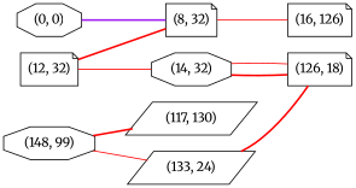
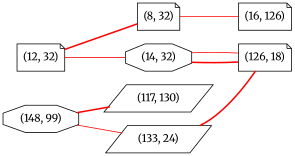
  graph {
    fontname=Merriweather
    rankdir=LR
    node [fontname=Merriweather shape=note]
    edge [color=red fontname=Merriweather style=bold weight=1]
-   "(0, 0)" [shape=octagon]
    "(8, 32)"
    "(16, 126)"
    "(148, 99)" [shape=octagon]
    "(117, 130)" [shape=parallelogram]
    "(133, 24)" [shape=parallelogram]
    "(126, 18)"
    "(12, 32)"
    "(14, 32)" [shape=octagon]
-   "(0, 0)" -- "(8, 32)" [color=purple weight=4]
    "(8, 32)" -- "(16, 126)" [style=solid]
    "(148, 99)" -- "(117, 130)"
    "(148, 99)" -- "(133, 24)" [style=solid]
    "(133, 24)" -- "(126, 18)"
    "(12, 32)" -- "(8, 32)"
    "(12, 32)" -- "(14, 32)" [style=solid]
    "(14, 32)" -- "(126, 18)"
    "(14, 32)" -- "(126, 18)" [style=solid]
  }
